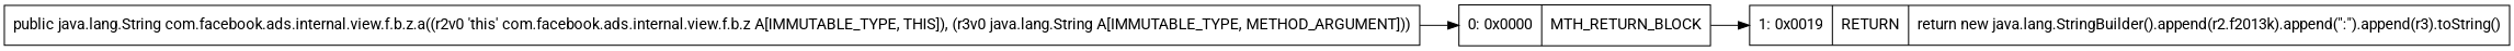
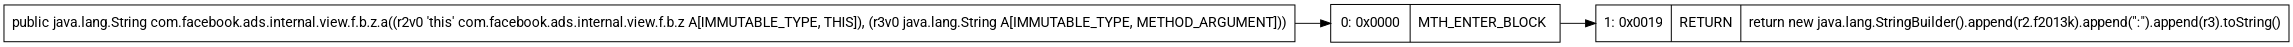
  digraph {
    rankdir=LR
    fontname=Roboto
    node [shape=record fontname=Roboto]
    edge [fontname=Roboto]
-   n1 [label="{0\:\ 0x0000|MTH_RETURN_BLOCK\l}"]
+   n1 [label="{0\:\ 0x0000|MTH_ENTER_BLOCK\l}"]
    n2 [label="{1\:\ 0x0019|RETURN\l|return new java.lang.StringBuilder().append(r2.f2013k).append(\":\").append(r3).toString()\l}"]
    n3 [label="{public java.lang.String com.facebook.ads.internal.view.f.b.z.a((r2v0 'this' com.facebook.ads.internal.view.f.b.z A[IMMUTABLE_TYPE, THIS]), (r3v0 java.lang.String A[IMMUTABLE_TYPE, METHOD_ARGUMENT])) }"]
    n1 -> n2
    n3 -> n1
  }
